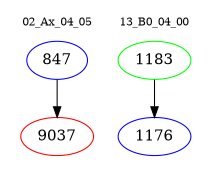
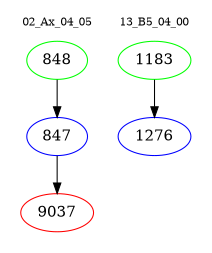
  digraph {
    node [color=green]
    edge [color=black]
+   n1 [label=848]
    n2 [color=blue label=847]
    n3 [color=red label=9037]
    n4 [label=1183]
-   n5 [color=blue label=1176]
+   n5 [color=blue label=1276]
    subgraph cluster_1 {
      color=white
      fontsize=10
      label="02_Ax_04_05"
+     n1
      n2
      n3
    }
    subgraph cluster_2 {
      color=white
      fontsize=10
-     label="13_B0_04_00"
+     label="13_B5_04_00"
      n4
      n5
    }
+   n1 -> n2
    n2 -> n3
    n4 -> n5
  }
